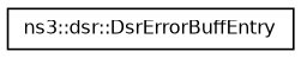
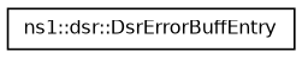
  digraph {
    rankdir=LR
    fontname="DejaVu Sans"
-   n1 [color=black fillcolor=white fontname="DejaVu Sans" fontsize=10 height=0.2 label="ns3::dsr::DsrErrorBuffEntry" shape=record style=filled width=0.4]
+   n1 [color=black fillcolor=white fontname="DejaVu Sans" fontsize=10 height=0.2 label="ns1::dsr::DsrErrorBuffEntry" shape=record style=filled width=0.4]
  }
